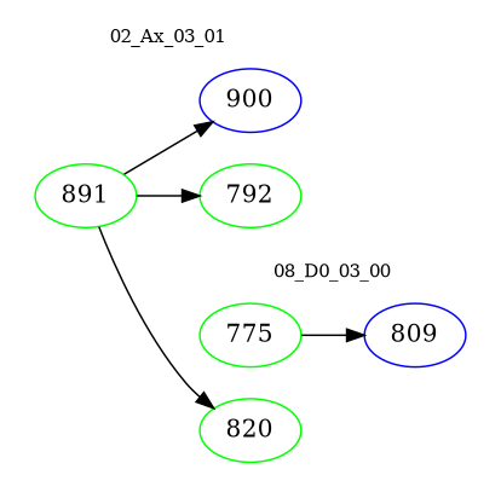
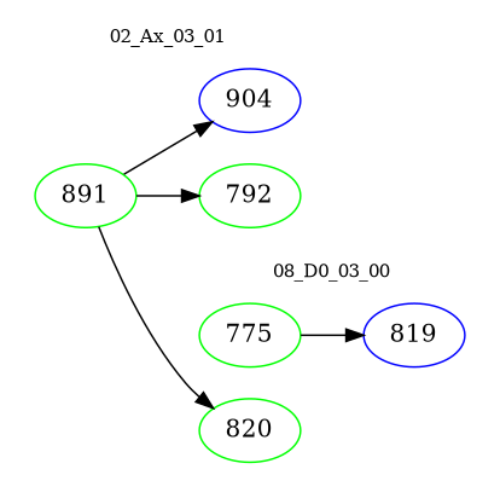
  digraph {
    rankdir=LR
    node [color=green]
    edge [color=black]
    n1 [label=891]
    n2 [label=792]
-   n3 [color=blue label=900]
+   n3 [color=blue label=904]
    n4 [label=775]
-   n5 [color=blue label=809]
+   n5 [color=blue label=819]
    n6 [label=820]
    subgraph cluster_1 {
      color=white
      fontsize=10
      label="02_Ax_03_01"
      n1
      n2
      n3
    }
    subgraph cluster_2 {
      color=white
      fontsize=10
      label="08_D0_03_00"
      n4
      n5
      n6
    }
    n1 -> n2
    n1 -> n3
    n1 -> n6
    n4 -> n5
  }
